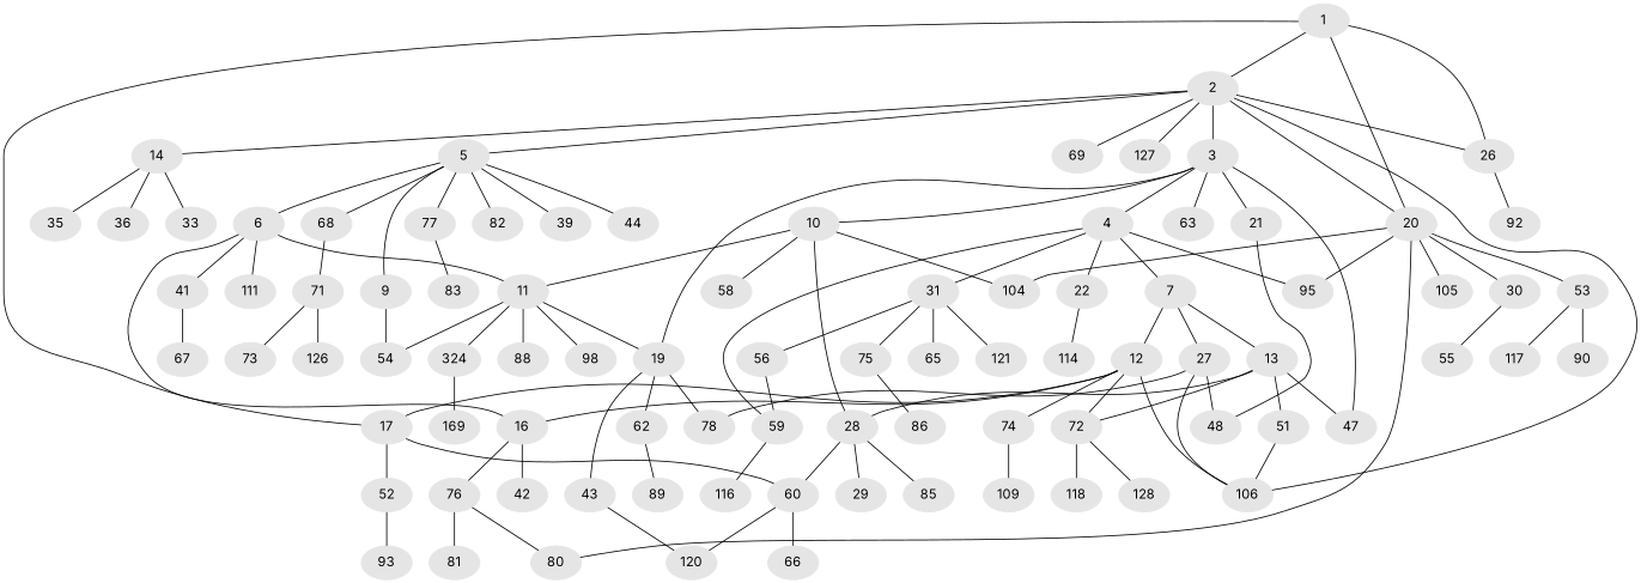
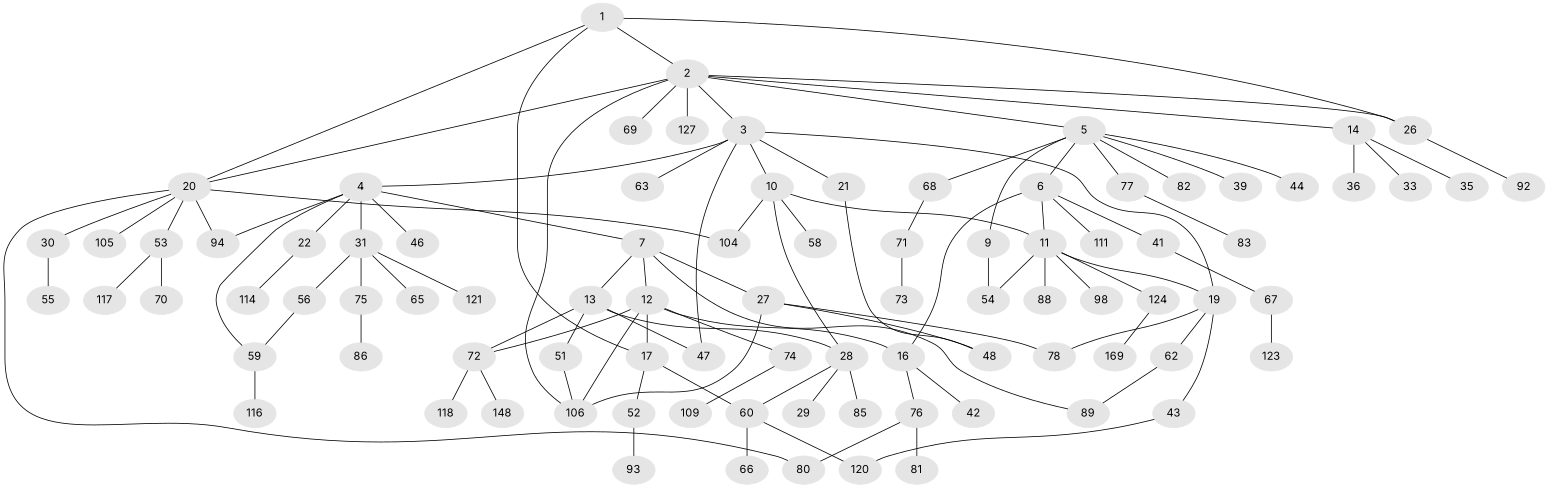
  graph {
    fontname=Inter
    node [color=gray90 fontname=Inter style=filled]
    edge [fontname=Inter]
    1 [super="+25"]
    2 [super="+40"]
    17 [super="+125"]
    20 [super="+97"]
    26 [super="+34"]
    3 [super="+113"]
    5 [super="+8"]
    14 [super="+45"]
    69
    106
    127
    52
    60 [super="+94"]
-   95
+   95 [label=94]
    104
    30
    53
    80
    105
    92
    4 [super="+23"]
    10 [super="+50"]
    19 [super="+38"]
    21
    47 [super="+91"]
    63
    6 [super="+102"]
    9 [super="+15"]
    39
    44
    68
    77
    82
    33
    35
    36
    7 [super="+32"]
    22 [super="+24"]
    31 [super="+57"]
+   46
    59 [super="+87"]
    11 [super="+64"]
    28 [super="+37"]
    58 [super="+119"]
    43 [super="+90"]
    62
    78
    48 [super="+130"]
    12 [super="+100"]
    13 [super="+96"]
    27 [super="+107"]
    89 [super="+101"]
    114
    56 [super="+103"]
    65 [super="+112"]
    75
    121
    116
    16 [super="+18"]
    41
    111
    54 [super="+99"]
    71
    83
    88
    98
-   124 [label=324]
+   124
    42
    76 [super="+115"]
    67 [super="+84"]
    72 [super="+110"]
    74
    51 [super="+122"]
    29 [super="+49"]
    85 [super="+108"]
    n76 [label=169]
    118
-   128
+   128 [label=148]
    109
    81
    93
    120
    55
-   70 [label=90]
+   70
    117
    66 [super="+79"]
    86
+   123
    73
-   126
    1 -- 2
    1 -- 17
    1 -- 20
    1 -- 26
    2 -- 20
    2 -- 26
    2 -- 3
    2 -- 5
    2 -- 14
    2 -- 69
    2 -- 106
    2 -- 127
    17 -- 52
    17 -- 60
    20 -- 95
    20 -- 104
    20 -- 30
    20 -- 53
    20 -- 80
    20 -- 105
    26 -- 92
    3 -- 4
    3 -- 10
    3 -- 19
    3 -- 21
    3 -- 47
    3 -- 63
    5 -- 6
    5 -- 9
    5 -- 39
    5 -- 44
    5 -- 68
    5 -- 77
    5 -- 82
    14 -- 33
    14 -- 35
    14 -- 36
    52 -- 93
    60 -- 120
    60 -- 66
    30 -- 55
    53 -- 70
    53 -- 117
    4 -- 95
    4 -- 7
    4 -- 22
    4 -- 31
+   4 -- 46
    4 -- 59
    10 -- 104
    10 -- 11
    10 -- 28
    10 -- 58
    19 -- 43
    19 -- 62
    19 -- 78
    21 -- 48
    6 -- 11
    6 -- 16
    6 -- 41
    6 -- 111
    9 -- 54
    68 -- 71
    77 -- 83
    7 -- 12
    7 -- 13
    7 -- 27
+   7 -- 89
    22 -- 114
    31 -- 56
    31 -- 65
    31 -- 75
    31 -- 121
    59 -- 116
    11 -- 19
    11 -- 54
    11 -- 88
    11 -- 98
    11 -- 124
    28 -- 60
    28 -- 29
    28 -- 85
    43 -- 120
    62 -- 89
    12 -- 17
    12 -- 106
    12 -- 16
    12 -- 72
    12 -- 74
    13 -- 47
    13 -- 28
    13 -- 72
    13 -- 51
    27 -- 106
    27 -- 78
    27 -- 48
    56 -- 59
    75 -- 86
    16 -- 42
    16 -- 76
    41 -- 67
    71 -- 73
-   71 -- 126
    124 -- n76
    76 -- 80
    76 -- 81
+   67 -- 123
    72 -- 118
    72 -- 128
    74 -- 109
    51 -- 106
  }
